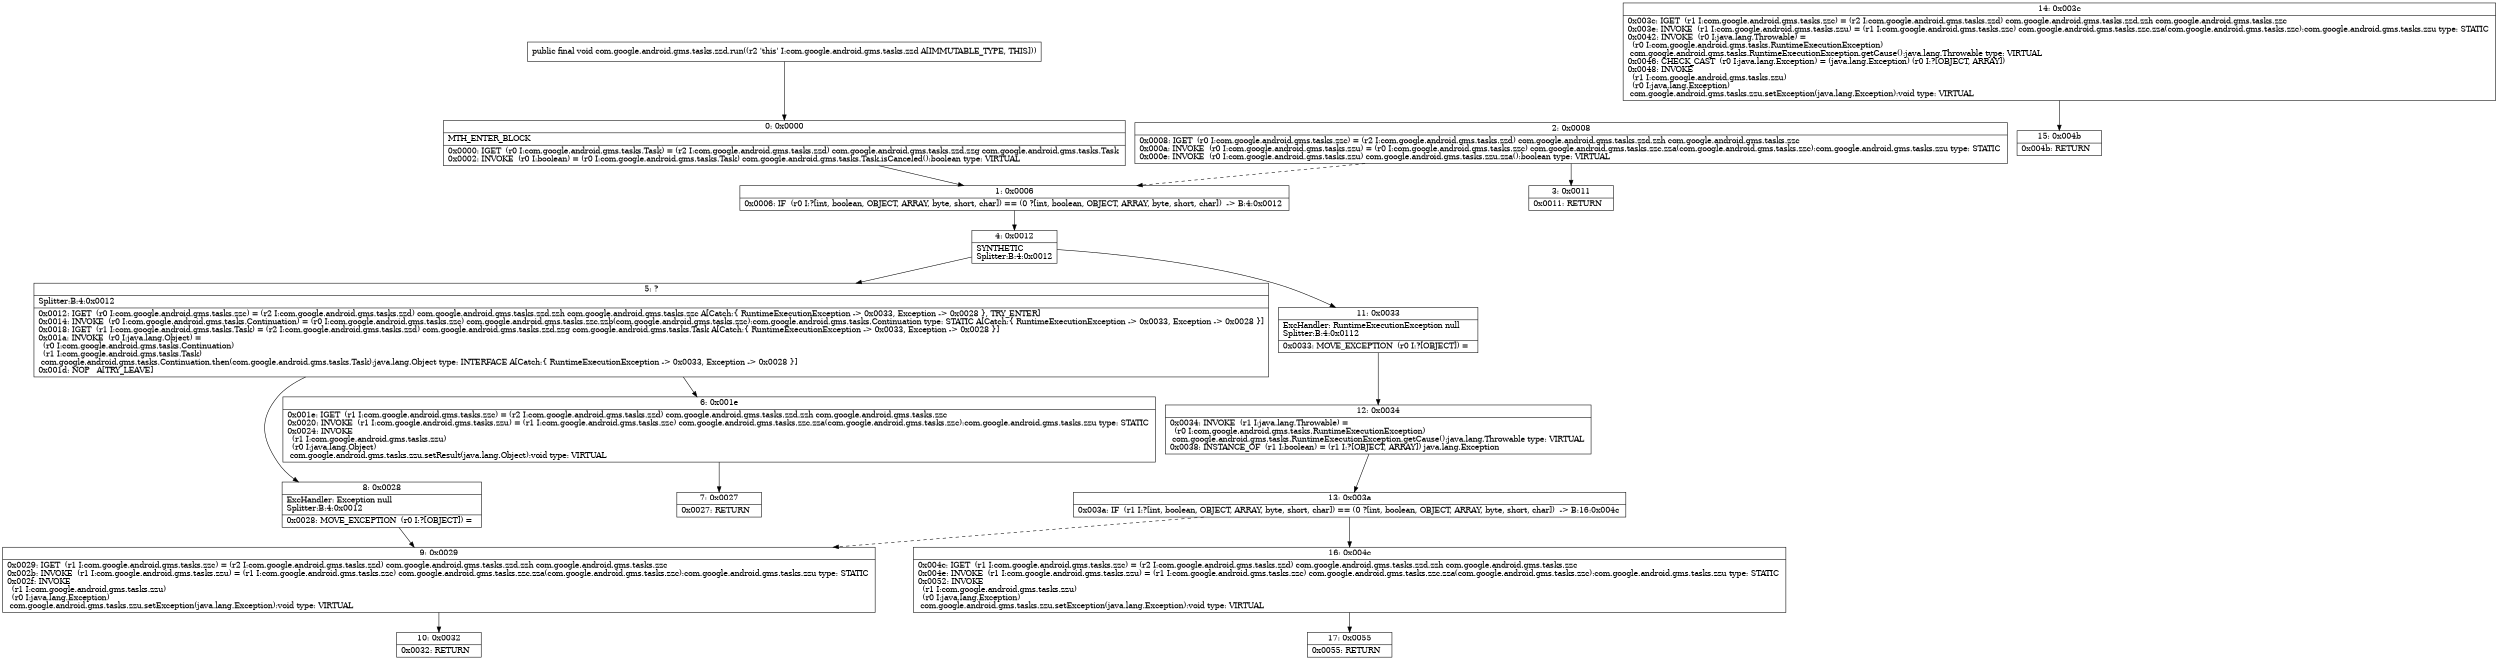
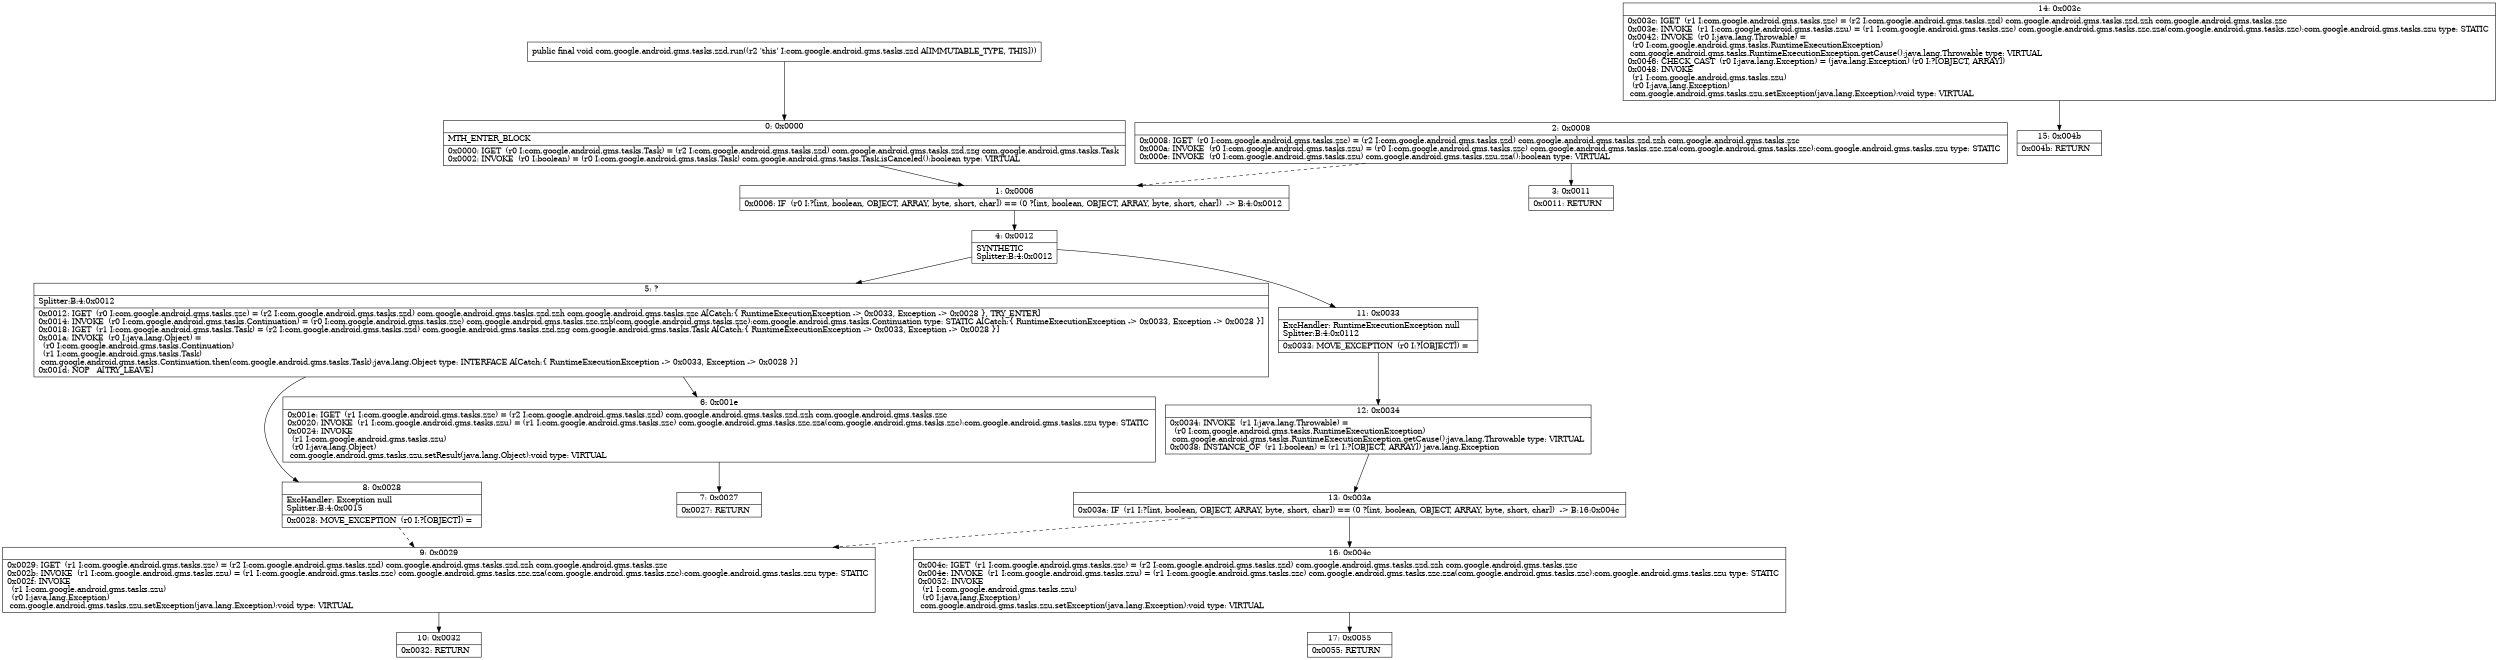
  digraph {
    node [shape=record]
    n1 [label="{0\:\ 0x0000|MTH_ENTER_BLOCK\l|0x0000: IGET  (r0 I:com.google.android.gms.tasks.Task) = (r2 I:com.google.android.gms.tasks.zzd) com.google.android.gms.tasks.zzd.zzg com.google.android.gms.tasks.Task \l0x0002: INVOKE  (r0 I:boolean) = (r0 I:com.google.android.gms.tasks.Task) com.google.android.gms.tasks.Task.isCanceled():boolean type: VIRTUAL \l}"]
    n2 [label="{1\:\ 0x0006|0x0006: IF  (r0 I:?[int, boolean, OBJECT, ARRAY, byte, short, char]) == (0 ?[int, boolean, OBJECT, ARRAY, byte, short, char])  \-\> B:4:0x0012 \l}"]
    n3 [label="{4\:\ 0x0012|SYNTHETIC\lSplitter:B:4:0x0012\l}"]
    n4 [label="{2\:\ 0x0008|0x0008: IGET  (r0 I:com.google.android.gms.tasks.zzc) = (r2 I:com.google.android.gms.tasks.zzd) com.google.android.gms.tasks.zzd.zzh com.google.android.gms.tasks.zzc \l0x000a: INVOKE  (r0 I:com.google.android.gms.tasks.zzu) = (r0 I:com.google.android.gms.tasks.zzc) com.google.android.gms.tasks.zzc.zza(com.google.android.gms.tasks.zzc):com.google.android.gms.tasks.zzu type: STATIC \l0x000e: INVOKE  (r0 I:com.google.android.gms.tasks.zzu) com.google.android.gms.tasks.zzu.zza():boolean type: VIRTUAL \l}"]
    n5 [label="{3\:\ 0x0011|0x0011: RETURN   \l}"]
    n6 [label="{5\:\ ?|Splitter:B:4:0x0012\l|0x0012: IGET  (r0 I:com.google.android.gms.tasks.zzc) = (r2 I:com.google.android.gms.tasks.zzd) com.google.android.gms.tasks.zzd.zzh com.google.android.gms.tasks.zzc A[Catch:\{ RuntimeExecutionException \-\> 0x0033, Exception \-\> 0x0028 \}, TRY_ENTER]\l0x0014: INVOKE  (r0 I:com.google.android.gms.tasks.Continuation) = (r0 I:com.google.android.gms.tasks.zzc) com.google.android.gms.tasks.zzc.zzb(com.google.android.gms.tasks.zzc):com.google.android.gms.tasks.Continuation type: STATIC A[Catch:\{ RuntimeExecutionException \-\> 0x0033, Exception \-\> 0x0028 \}]\l0x0018: IGET  (r1 I:com.google.android.gms.tasks.Task) = (r2 I:com.google.android.gms.tasks.zzd) com.google.android.gms.tasks.zzd.zzg com.google.android.gms.tasks.Task A[Catch:\{ RuntimeExecutionException \-\> 0x0033, Exception \-\> 0x0028 \}]\l0x001a: INVOKE  (r0 I:java.lang.Object) = \l  (r0 I:com.google.android.gms.tasks.Continuation)\l  (r1 I:com.google.android.gms.tasks.Task)\l com.google.android.gms.tasks.Continuation.then(com.google.android.gms.tasks.Task):java.lang.Object type: INTERFACE A[Catch:\{ RuntimeExecutionException \-\> 0x0033, Exception \-\> 0x0028 \}]\l0x001d: NOP   A[TRY_LEAVE]\l}"]
    n7 [label="{11\:\ 0x0033|ExcHandler: RuntimeExecutionException null\lSplitter:B:4:0x0112\l|0x0033: MOVE_EXCEPTION  (r0 I:?[OBJECT]) =  \l}"]
-   n8 [label="{8\:\ 0x0028|ExcHandler: Exception null\lSplitter:B:4:0x0012\l|0x0028: MOVE_EXCEPTION  (r0 I:?[OBJECT]) =  \l}"]
+   n8 [label="{8\:\ 0x0028|ExcHandler: Exception null\lSplitter:B:4:0x0015\l|0x0028: MOVE_EXCEPTION  (r0 I:?[OBJECT]) =  \l}"]
    n9 [label="{6\:\ 0x001e|0x001e: IGET  (r1 I:com.google.android.gms.tasks.zzc) = (r2 I:com.google.android.gms.tasks.zzd) com.google.android.gms.tasks.zzd.zzh com.google.android.gms.tasks.zzc \l0x0020: INVOKE  (r1 I:com.google.android.gms.tasks.zzu) = (r1 I:com.google.android.gms.tasks.zzc) com.google.android.gms.tasks.zzc.zza(com.google.android.gms.tasks.zzc):com.google.android.gms.tasks.zzu type: STATIC \l0x0024: INVOKE  \l  (r1 I:com.google.android.gms.tasks.zzu)\l  (r0 I:java.lang.Object)\l com.google.android.gms.tasks.zzu.setResult(java.lang.Object):void type: VIRTUAL \l}"]
    n10 [label="{9\:\ 0x0029|0x0029: IGET  (r1 I:com.google.android.gms.tasks.zzc) = (r2 I:com.google.android.gms.tasks.zzd) com.google.android.gms.tasks.zzd.zzh com.google.android.gms.tasks.zzc \l0x002b: INVOKE  (r1 I:com.google.android.gms.tasks.zzu) = (r1 I:com.google.android.gms.tasks.zzc) com.google.android.gms.tasks.zzc.zza(com.google.android.gms.tasks.zzc):com.google.android.gms.tasks.zzu type: STATIC \l0x002f: INVOKE  \l  (r1 I:com.google.android.gms.tasks.zzu)\l  (r0 I:java.lang.Exception)\l com.google.android.gms.tasks.zzu.setException(java.lang.Exception):void type: VIRTUAL \l}"]
    n11 [label="{12\:\ 0x0034|0x0034: INVOKE  (r1 I:java.lang.Throwable) = \l  (r0 I:com.google.android.gms.tasks.RuntimeExecutionException)\l com.google.android.gms.tasks.RuntimeExecutionException.getCause():java.lang.Throwable type: VIRTUAL \l0x0038: INSTANCE_OF  (r1 I:boolean) = (r1 I:?[OBJECT, ARRAY]) java.lang.Exception \l}"]
    n12 [label="{7\:\ 0x0027|0x0027: RETURN   \l}"]
    n13 [label="{10\:\ 0x0032|0x0032: RETURN   \l}"]
    n14 [label="{13\:\ 0x003a|0x003a: IF  (r1 I:?[int, boolean, OBJECT, ARRAY, byte, short, char]) == (0 ?[int, boolean, OBJECT, ARRAY, byte, short, char])  \-\> B:16:0x004c \l}"]
    n15 [label="{16\:\ 0x004c|0x004c: IGET  (r1 I:com.google.android.gms.tasks.zzc) = (r2 I:com.google.android.gms.tasks.zzd) com.google.android.gms.tasks.zzd.zzh com.google.android.gms.tasks.zzc \l0x004e: INVOKE  (r1 I:com.google.android.gms.tasks.zzu) = (r1 I:com.google.android.gms.tasks.zzc) com.google.android.gms.tasks.zzc.zza(com.google.android.gms.tasks.zzc):com.google.android.gms.tasks.zzu type: STATIC \l0x0052: INVOKE  \l  (r1 I:com.google.android.gms.tasks.zzu)\l  (r0 I:java.lang.Exception)\l com.google.android.gms.tasks.zzu.setException(java.lang.Exception):void type: VIRTUAL \l}"]
    n16 [label="{14\:\ 0x003c|0x003c: IGET  (r1 I:com.google.android.gms.tasks.zzc) = (r2 I:com.google.android.gms.tasks.zzd) com.google.android.gms.tasks.zzd.zzh com.google.android.gms.tasks.zzc \l0x003e: INVOKE  (r1 I:com.google.android.gms.tasks.zzu) = (r1 I:com.google.android.gms.tasks.zzc) com.google.android.gms.tasks.zzc.zza(com.google.android.gms.tasks.zzc):com.google.android.gms.tasks.zzu type: STATIC \l0x0042: INVOKE  (r0 I:java.lang.Throwable) = \l  (r0 I:com.google.android.gms.tasks.RuntimeExecutionException)\l com.google.android.gms.tasks.RuntimeExecutionException.getCause():java.lang.Throwable type: VIRTUAL \l0x0046: CHECK_CAST  (r0 I:java.lang.Exception) = (java.lang.Exception) (r0 I:?[OBJECT, ARRAY]) \l0x0048: INVOKE  \l  (r1 I:com.google.android.gms.tasks.zzu)\l  (r0 I:java.lang.Exception)\l com.google.android.gms.tasks.zzu.setException(java.lang.Exception):void type: VIRTUAL \l}"]
    n17 [label="{15\:\ 0x004b|0x004b: RETURN   \l}"]
    n18 [label="{17\:\ 0x0055|0x0055: RETURN   \l}"]
    n19 [label="{public final void com.google.android.gms.tasks.zzd.run((r2 'this' I:com.google.android.gms.tasks.zzd A[IMMUTABLE_TYPE, THIS])) }"]
    n1 -> n2
    n2 -> n3
    n3 -> n6
    n3 -> n7
    n4 -> n2 [style=dashed]
    n4 -> n5
    n6 -> n8
    n6 -> n9
    n7 -> n11
-   n8 -> n10
+   n8 -> n10 [style=dashed]
    n9 -> n12
    n10 -> n13
    n11 -> n14
    n14 -> n10 [style=dashed]
    n14 -> n15
    n15 -> n18
    n16 -> n17
    n19 -> n1
  }
